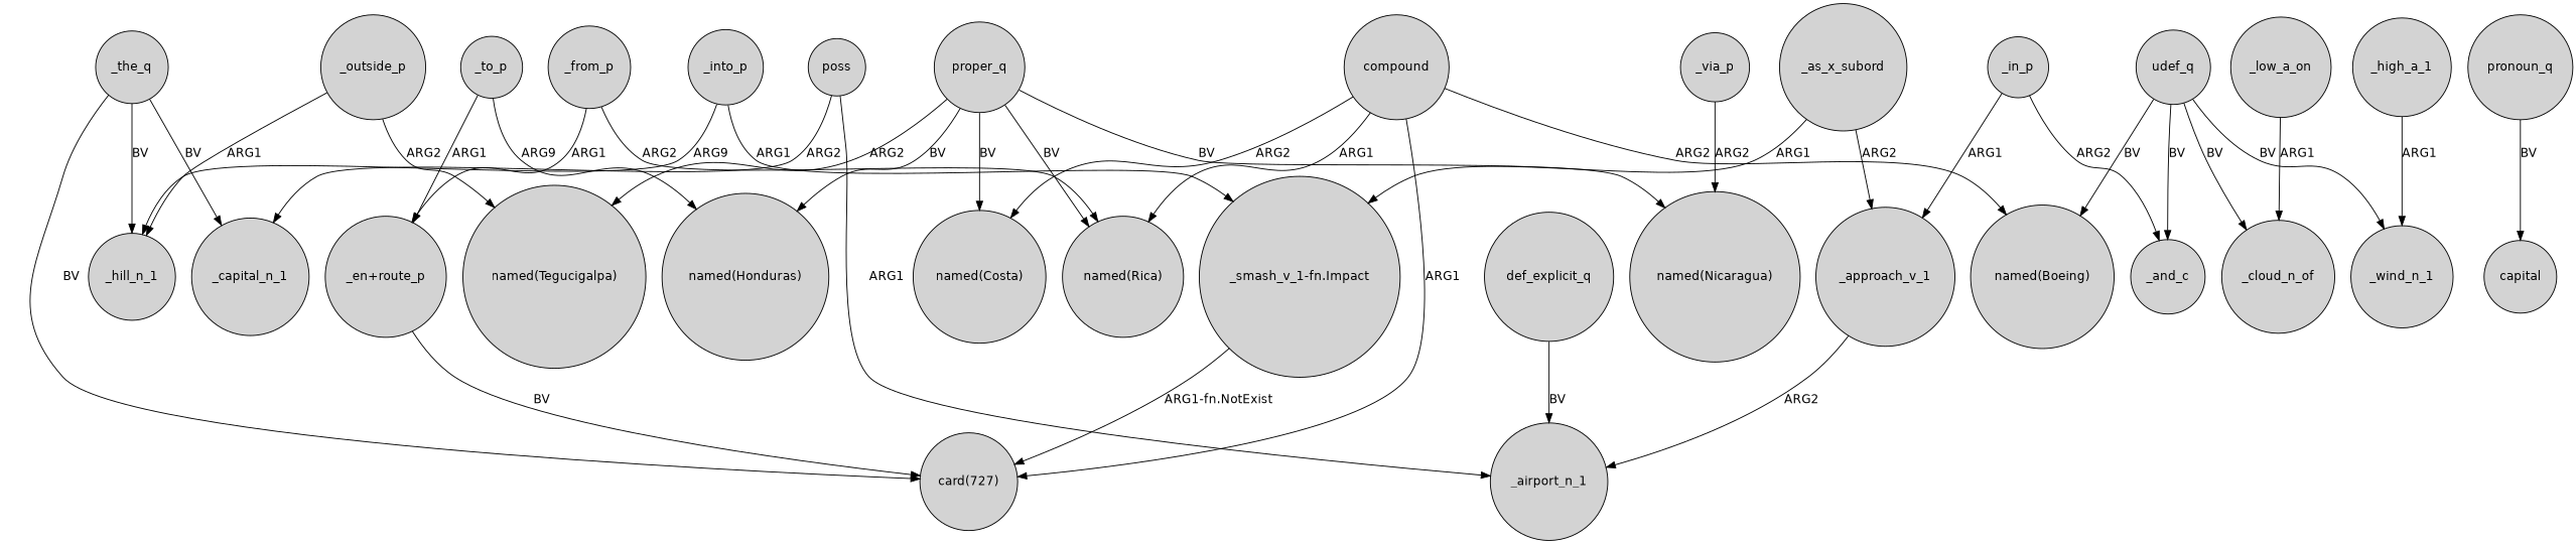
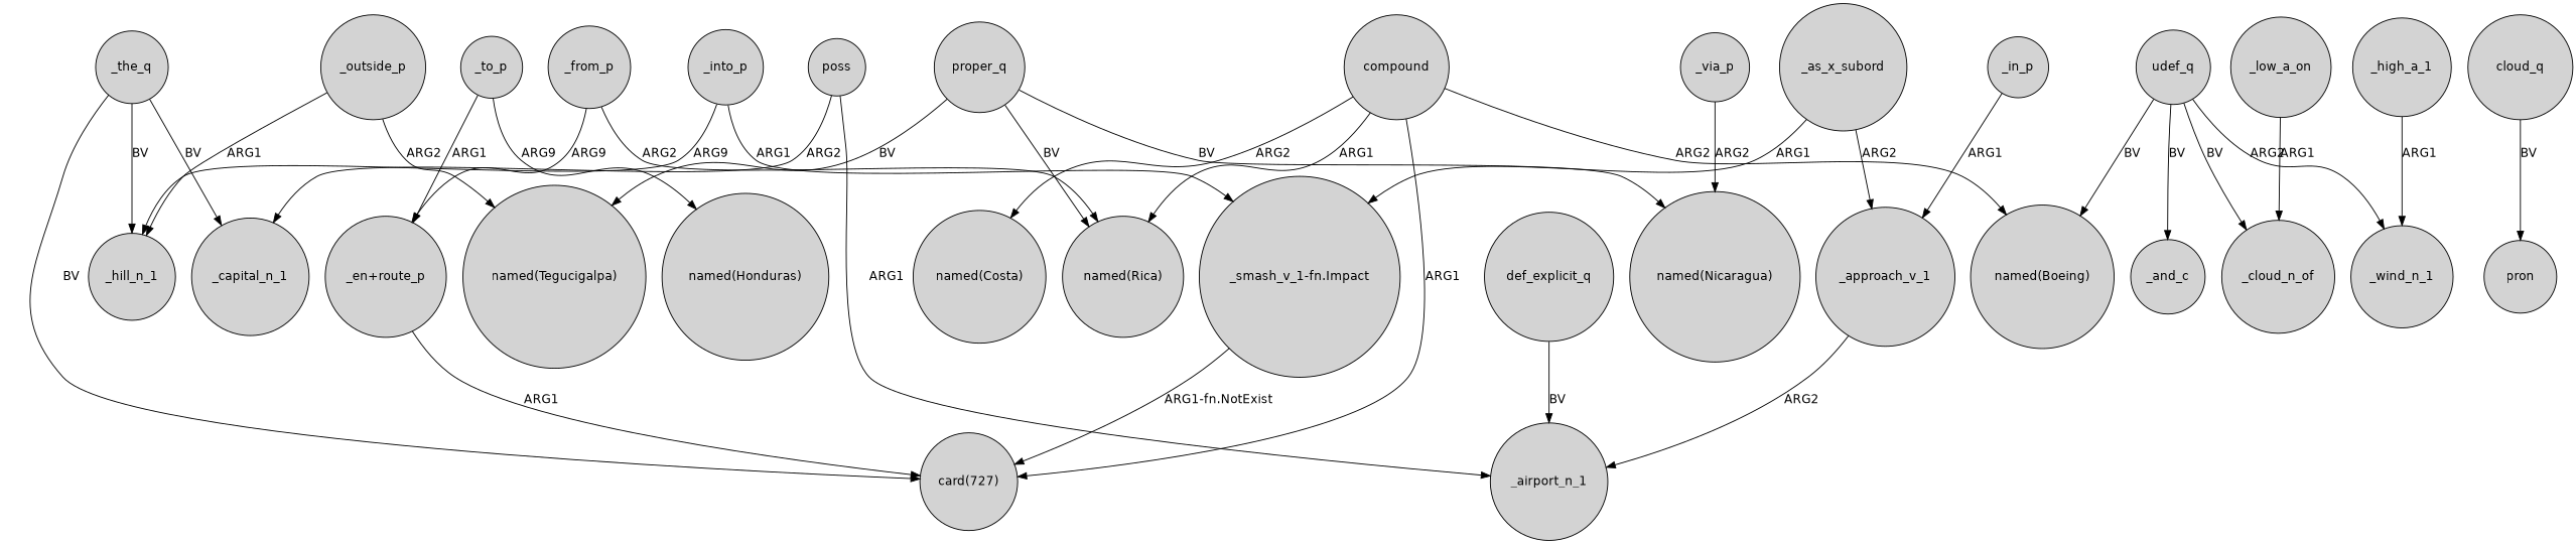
  digraph {
    fontname="DejaVu Sans"
    node [fontname="DejaVu Sans" shape=circle style=filled]
    edge [fontname="DejaVu Sans"]
    _the_q
    _hill_n_1
    _capital_n_1
    "card(727)"
    _as_x_subord
    _approach_v_1
    "_smash_v_1-fn.Impact"
    _airport_n_1
    _low_a_on
    _cloud_n_of
    poss
    _outside_p
    "named(Tegucigalpa)"
    compound
    "named(Costa)"
    "named(Boeing)"
    "named(Rica)"
    _to_p
    "_en+route_p"
    "named(Honduras)"
    _into_p
    proper_q
    "named(Nicaragua)"
    udef_q
    _wind_n_1
    _and_c
    _via_p
    _high_a_1
-   pronoun_q
-   pron [label=capital]
+   pronoun_q [label=cloud_q]
+   pron
    _in_p
    def_explicit_q
    _from_p
    _the_q -> _hill_n_1 [label=BV]
    _the_q -> _capital_n_1 [label=BV]
    _the_q -> "card(727)" [label=BV]
    _as_x_subord -> _approach_v_1 [label=ARG2]
    _as_x_subord -> "_smash_v_1-fn.Impact" [label=ARG1]
    _approach_v_1 -> _airport_n_1 [label=ARG2]
    "_smash_v_1-fn.Impact" -> "card(727)" [label="ARG1-fn.NotExist"]
    _low_a_on -> _cloud_n_of [label=ARG1]
    poss -> _capital_n_1 [label=ARG2]
    poss -> _airport_n_1 [label=ARG1]
    _outside_p -> _hill_n_1 [label=ARG1]
    _outside_p -> "named(Tegucigalpa)" [label=ARG2]
    compound -> "card(727)" [label=ARG1]
    compound -> "named(Costa)" [label=ARG2]
    compound -> "named(Boeing)" [label=ARG2]
    compound -> "named(Rica)" [label=ARG1]
    _to_p -> "_en+route_p" [label=ARG1]
    _to_p -> "named(Honduras)" [label=ARG9]
-   "_en+route_p" -> "card(727)" [label=BV]
+   "_en+route_p" -> "card(727)" [label=ARG1]
    _into_p -> _hill_n_1 [label=ARG9]
    _into_p -> "_smash_v_1-fn.Impact" [label=ARG1]
-   proper_q -> "named(Tegucigalpa)" [label=ARG2]
-   proper_q -> "named(Costa)" [label=BV]
+   proper_q -> "named(Tegucigalpa)" [label=BV]
    proper_q -> "named(Rica)" [label=BV]
-   proper_q -> "named(Honduras)" [label=BV]
    proper_q -> "named(Nicaragua)" [label=BV]
    udef_q -> _cloud_n_of [label=BV]
    udef_q -> "named(Boeing)" [label=BV]
-   udef_q -> _wind_n_1 [label=BV]
+   udef_q -> _wind_n_1 [label=ARG2]
    udef_q -> _and_c [label=BV]
    _via_p -> "named(Nicaragua)" [label=ARG2]
    _high_a_1 -> _wind_n_1 [label=ARG1]
    pronoun_q -> pron [label=BV]
    _in_p -> _approach_v_1 [label=ARG1]
-   _in_p -> _and_c [label=ARG2]
    def_explicit_q -> _airport_n_1 [label=BV]
    _from_p -> "named(Rica)" [label=ARG2]
-   _from_p -> "_en+route_p" [label=ARG1]
+   _from_p -> "_en+route_p" [label=ARG9]
  }
